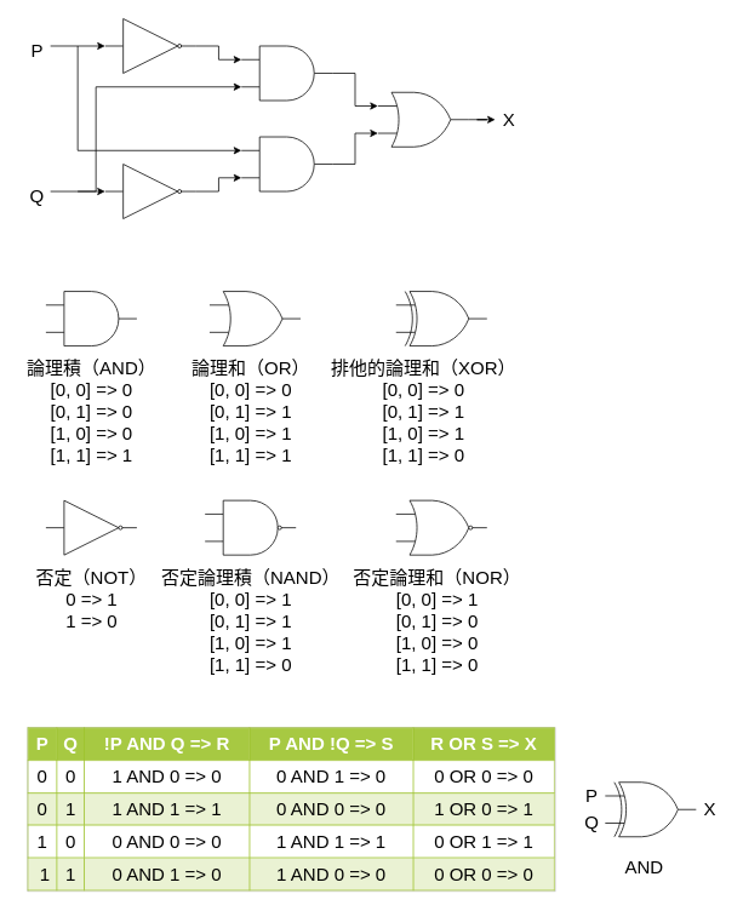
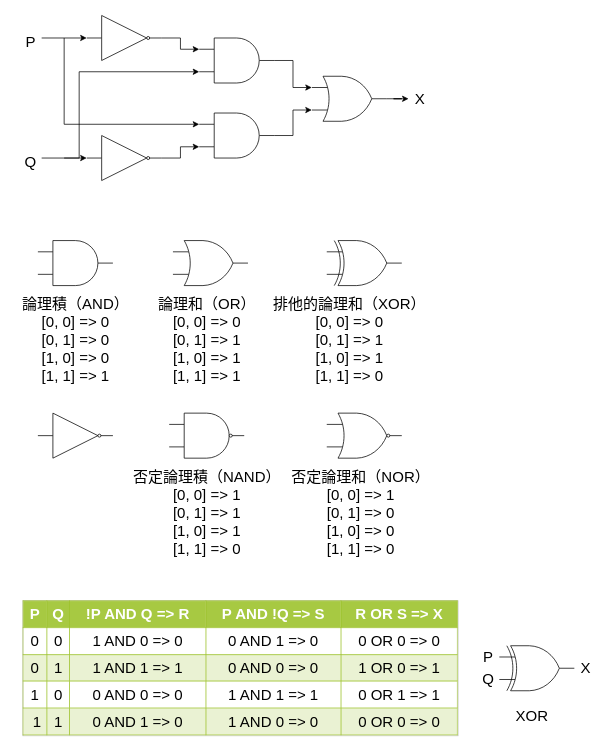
  <mxCell id="0" />
  <mxCell id="1" parent="0" />
  <mxCell id="2" style="edgeStyle=orthogonalEdgeStyle;rounded=0;orthogonalLoop=1;jettySize=auto;html=1;entryX=0;entryY=0.25;entryDx=0;entryDy=0;entryPerimeter=0;" edge="1" parent="1" source="3" target="6"><mxGeometry relative="1" as="geometry" /></mxCell>
  <mxCell id="3" value="" style="verticalLabelPosition=bottom;shadow=0;dashed=0;align=center;fillColor=#ffffff;html=1;verticalAlign=top;strokeWidth=1;shape=mxgraph.electrical.logic_gates.buffer2;negating=1;" vertex="1" parent="1"><mxGeometry x="115" y="20" width="100" height="60" as="geometry" /></mxCell>
  <mxCell id="4" style="edgeStyle=orthogonalEdgeStyle;rounded=0;orthogonalLoop=1;jettySize=auto;html=1;exitX=0;exitY=0.75;exitDx=0;exitDy=0;exitPerimeter=0;entryX=0;entryY=0.75;entryDx=0;entryDy=0;entryPerimeter=0;" edge="1" parent="1" target="6"><mxGeometry relative="1" as="geometry"><mxPoint x="85" y="210" as="sourcePoint" /><Array as="points"><mxPoint x="105" y="210" /><mxPoint x="105" y="95" /></Array></mxGeometry></mxCell>
  <mxCell id="5" style="edgeStyle=orthogonalEdgeStyle;rounded=0;orthogonalLoop=1;jettySize=auto;html=1;entryX=0;entryY=0.25;entryDx=0;entryDy=0;entryPerimeter=0;fontSize=20;" edge="1" parent="1" source="6" target="17"><mxGeometry relative="1" as="geometry" /></mxCell>
  <mxCell id="6" value="" style="verticalLabelPosition=bottom;shadow=0;dashed=0;align=center;fillColor=#ffffff;html=1;verticalAlign=top;strokeWidth=1;shape=mxgraph.electrical.logic_gates.logic_gate;operation=and;" vertex="1" parent="1"><mxGeometry x="265" y="50" width="100" height="60" as="geometry" /></mxCell>
  <mxCell id="7" style="edgeStyle=orthogonalEdgeStyle;rounded=0;orthogonalLoop=1;jettySize=auto;html=1;exitX=0;exitY=0.25;exitDx=0;exitDy=0;exitPerimeter=0;entryX=0;entryY=0.25;entryDx=0;entryDy=0;entryPerimeter=0;" edge="1" parent="1" target="9"><mxGeometry relative="1" as="geometry"><mxPoint x="85" y="50" as="sourcePoint" /><Array as="points"><mxPoint x="85" y="165" /></Array></mxGeometry></mxCell>
  <mxCell id="8" style="edgeStyle=orthogonalEdgeStyle;rounded=0;orthogonalLoop=1;jettySize=auto;html=1;entryX=0;entryY=0.75;entryDx=0;entryDy=0;entryPerimeter=0;fontSize=20;" edge="1" parent="1" source="9" target="17"><mxGeometry relative="1" as="geometry" /></mxCell>
  <mxCell id="9" value="" style="verticalLabelPosition=bottom;shadow=0;dashed=0;align=center;fillColor=#ffffff;html=1;verticalAlign=top;strokeWidth=1;shape=mxgraph.electrical.logic_gates.logic_gate;operation=and;" vertex="1" parent="1"><mxGeometry x="265" y="150" width="100" height="60" as="geometry" /></mxCell>
  <mxCell id="10" style="edgeStyle=orthogonalEdgeStyle;rounded=0;orthogonalLoop=1;jettySize=auto;html=1;entryX=0;entryY=0.75;entryDx=0;entryDy=0;entryPerimeter=0;" edge="1" parent="1" source="11" target="9"><mxGeometry relative="1" as="geometry" /></mxCell>
  <mxCell id="11" value="" style="verticalLabelPosition=bottom;shadow=0;dashed=0;align=center;fillColor=#ffffff;html=1;verticalAlign=top;strokeWidth=1;shape=mxgraph.electrical.logic_gates.buffer2;negating=1;" vertex="1" parent="1"><mxGeometry x="115" y="180" width="100" height="60" as="geometry" /></mxCell>
  <mxCell id="12" style="edgeStyle=orthogonalEdgeStyle;rounded=0;orthogonalLoop=1;jettySize=auto;html=1;" edge="1" parent="1" source="13" target="3"><mxGeometry relative="1" as="geometry" /></mxCell>
  <mxCell id="13" value="&lt;font style=&quot;font-size: 20px;&quot;&gt;P&lt;/font&gt;" style="text;html=1;resizable=0;points=[];autosize=1;align=center;verticalAlign=top;spacingTop=-4;fontSize=20;" vertex="1" parent="1"><mxGeometry x="25" y="40" width="30" height="20" as="geometry" /></mxCell>
  <mxCell id="14" style="edgeStyle=orthogonalEdgeStyle;rounded=0;orthogonalLoop=1;jettySize=auto;html=1;entryX=0;entryY=0.5;entryDx=0;entryDy=0;" edge="1" parent="1" source="15" target="11"><mxGeometry relative="1" as="geometry" /></mxCell>
  <mxCell id="15" value="&lt;font style=&quot;font-size: 20px;&quot;&gt;Q&lt;/font&gt;" style="text;html=1;resizable=0;points=[];autosize=1;align=center;verticalAlign=top;spacingTop=-4;fontSize=20;" vertex="1" parent="1"><mxGeometry x="25" y="200" width="30" height="20" as="geometry" /></mxCell>
  <mxCell id="16" style="edgeStyle=orthogonalEdgeStyle;rounded=0;orthogonalLoop=1;jettySize=auto;html=1;exitX=1;exitY=0.5;exitDx=0;exitDy=0;exitPerimeter=0;fontSize=20;" edge="1" parent="1" source="17" target="18"><mxGeometry relative="1" as="geometry" /></mxCell>
  <mxCell id="17" value="" style="verticalLabelPosition=bottom;shadow=0;dashed=0;align=center;fillColor=#ffffff;html=1;verticalAlign=top;strokeWidth=1;shape=mxgraph.electrical.logic_gates.logic_gate;operation=or;fontSize=20;" vertex="1" parent="1"><mxGeometry x="415" y="101" width="100" height="60" as="geometry" /></mxCell>
  <mxCell id="18" value="X" style="text;html=1;resizable=0;points=[];autosize=1;align=center;verticalAlign=top;spacingTop=-4;fontSize=20;" vertex="1" parent="1"><mxGeometry x="544" y="116" width="30" height="30" as="geometry" /></mxCell>
  <mxCell id="19" value="" style="verticalLabelPosition=bottom;shadow=0;dashed=0;align=center;fillColor=#ffffff;html=1;verticalAlign=top;strokeWidth=1;shape=mxgraph.electrical.logic_gates.logic_gate;operation=and;fontSize=20;" vertex="1" parent="1"><mxGeometry x="50" y="320" width="100" height="60" as="geometry" /></mxCell>
  <mxCell id="20" value="論理積（AND）&lt;br&gt;[0, 0] =&amp;gt; 0&lt;br&gt;[0, 1] =&amp;gt; 0&lt;br&gt;[1, 0] =&amp;gt; 0&lt;br&gt;[1, 1] =&amp;gt; 1" style="text;html=1;resizable=0;points=[];autosize=1;align=center;verticalAlign=top;spacingTop=-4;fontSize=20;" vertex="1" parent="1"><mxGeometry x="20" y="390" width="160" height="120" as="geometry" /></mxCell>
  <mxCell id="21" value="論理和（OR）&lt;br&gt;[0, 0] =&amp;gt; 0&lt;br&gt;[0, 1] =&amp;gt; 1&lt;br&gt;[1, 0] =&amp;gt; 1&lt;br&gt;[1, 1] =&amp;gt; 1" style="text;html=1;resizable=0;points=[];autosize=1;align=center;verticalAlign=top;spacingTop=-4;fontSize=20;" vertex="1" parent="1"><mxGeometry x="200" y="390" width="150" height="120" as="geometry" /></mxCell>
  <mxCell id="22" value="" style="verticalLabelPosition=bottom;shadow=0;dashed=0;align=center;fillColor=#ffffff;html=1;verticalAlign=top;strokeWidth=1;shape=mxgraph.electrical.logic_gates.logic_gate;operation=or;fontSize=20;" vertex="1" parent="1"><mxGeometry x="230" y="320" width="100" height="60" as="geometry" /></mxCell>
  <mxCell id="23" value="" style="verticalLabelPosition=bottom;shadow=0;dashed=0;align=center;fillColor=#ffffff;html=1;verticalAlign=top;strokeWidth=1;shape=mxgraph.electrical.logic_gates.logic_gate;operation=xor;fontSize=20;" vertex="1" parent="1"><mxGeometry x="435" y="320" width="100" height="60" as="geometry" /></mxCell>
  <mxCell id="24" value="排他的論理和（XOR）&lt;br&gt;[0, 0] =&amp;gt; 0&lt;br&gt;[0, 1] =&amp;gt; 1&lt;br&gt;[1, 0] =&amp;gt; 1&lt;br&gt;[1, 1] =&amp;gt; 0" style="text;html=1;resizable=0;points=[];autosize=1;align=center;verticalAlign=top;spacingTop=-4;fontSize=20;" vertex="1" parent="1"><mxGeometry x="355" y="390" width="220" height="120" as="geometry" /></mxCell>
  <mxCell id="25" value="" style="verticalLabelPosition=bottom;shadow=0;dashed=0;align=center;fillColor=#ffffff;html=1;verticalAlign=top;strokeWidth=1;shape=mxgraph.electrical.logic_gates.buffer2;negating=1;fontSize=20;" vertex="1" parent="1"><mxGeometry x="50" y="550" width="100" height="60" as="geometry" /></mxCell>
- <mxCell id="26" value="否定（NOT）&lt;br&gt;0 =&amp;gt; 1&lt;br&gt;1 =&amp;gt; 0" style="text;html=1;resizable=0;points=[];autosize=1;align=center;verticalAlign=top;spacingTop=-4;fontSize=20;" vertex="1" parent="1"><mxGeometry x="30" y="620" width="140" height="70" as="geometry" /></mxCell>
  <mxCell id="27" value="否定論理積（NAND）&lt;br&gt;[0, 0] =&amp;gt; 1&lt;br&gt;[0, 1] =&amp;gt; 1&lt;br&gt;[1, 0] =&amp;gt; 1&lt;br&gt;[1, 1] =&amp;gt; 0" style="text;html=1;resizable=0;points=[];autosize=1;align=center;verticalAlign=top;spacingTop=-4;fontSize=20;" vertex="1" parent="1"><mxGeometry x="170" y="620" width="210" height="120" as="geometry" /></mxCell>
  <mxCell id="28" value="" style="verticalLabelPosition=bottom;shadow=0;dashed=0;align=center;fillColor=#ffffff;html=1;verticalAlign=top;strokeWidth=1;shape=mxgraph.electrical.logic_gates.logic_gate;operation=and;negating=1;fontSize=20;" vertex="1" parent="1"><mxGeometry x="225" y="550" width="100" height="60" as="geometry" /></mxCell>
  <mxCell id="29" value="否定論理和（NOR）&lt;br&gt;[0, 0] =&amp;gt; 1&lt;br&gt;[0, 1] =&amp;gt; 0&lt;br&gt;[1, 0] =&amp;gt; 0&lt;br&gt;[1, 1] =&amp;gt; 0" style="text;html=1;resizable=0;points=[];autosize=1;align=center;verticalAlign=top;spacingTop=-4;fontSize=20;" vertex="1" parent="1"><mxGeometry x="380" y="620" width="200" height="120" as="geometry" /></mxCell>
  <mxCell id="30" value="" style="verticalLabelPosition=bottom;shadow=0;dashed=0;align=center;fillColor=#ffffff;html=1;verticalAlign=top;strokeWidth=1;shape=mxgraph.electrical.logic_gates.logic_gate;operation=or;negating=1;fontSize=20;" vertex="1" parent="1"><mxGeometry x="435" y="550" width="100" height="60" as="geometry" /></mxCell>
  <mxCell id="31" value="&lt;table border=&quot;1&quot; width=&quot;100%&quot; cellpadding=&quot;4&quot; style=&quot;width: 100% ; height: 100% ; border-collapse: collapse&quot;&gt;&lt;tbody&gt;&lt;tr style=&quot;background-color: #a7c942 ; color: #ffffff ; border: 1px solid #98bf21&quot;&gt;&lt;th align=&quot;left&quot; style=&quot;text-align: center&quot;&gt;P&lt;/th&gt;&lt;th align=&quot;left&quot; style=&quot;text-align: center&quot;&gt;Q&lt;/th&gt;&lt;th align=&quot;left&quot; style=&quot;text-align: center&quot;&gt;!P AND Q =&amp;gt; R&lt;/th&gt;&lt;td&gt;&lt;b&gt;P AND !Q =&amp;gt; S&lt;/b&gt;&lt;/td&gt;&lt;td&gt;&lt;b&gt;R OR S =&amp;gt; X&lt;/b&gt;&lt;/td&gt;&lt;/tr&gt;&lt;tr style=&quot;border: 1px solid #98bf21&quot;&gt;&lt;td&gt;0&lt;/td&gt;&lt;td&gt;0&lt;/td&gt;&lt;td&gt;1 AND 0 =&amp;gt; 0&lt;/td&gt;&lt;td&gt;0 AND 1 =&amp;gt; 0&lt;/td&gt;&lt;td&gt;0 OR 0 =&amp;gt; 0&lt;/td&gt;&lt;/tr&gt;&lt;tr style=&quot;background-color: #eaf2d3 ; border: 1px solid #98bf21&quot;&gt;&lt;td&gt;0&lt;/td&gt;&lt;td&gt;1&lt;/td&gt;&lt;td&gt;1 AND 1 =&amp;gt; 1&lt;/td&gt;&lt;td&gt;0 AND 0 =&amp;gt; 0&lt;/td&gt;&lt;td&gt;1 OR 0 =&amp;gt; 1&lt;/td&gt;&lt;/tr&gt;&lt;tr style=&quot;border: 1px solid #98bf21&quot;&gt;&lt;td&gt;1&lt;/td&gt;&lt;td&gt;0&lt;/td&gt;&lt;td&gt;0 AND 0 =&amp;gt; 0&lt;/td&gt;&lt;td&gt;1 AND 1 =&amp;gt; 1&lt;/td&gt;&lt;td&gt;0 OR 1 =&amp;gt; 1&lt;/td&gt;&lt;/tr&gt;&lt;tr style=&quot;background-color: #eaf2d3 ; border: 1px solid #98bf21&quot;&gt;&lt;td&gt;&amp;nbsp;1&lt;/td&gt;&lt;td&gt;1&lt;/td&gt;&lt;td&gt;0 AND 1 =&amp;gt; 0&lt;/td&gt;&lt;td&gt;1 AND 0 =&amp;gt; 0&lt;/td&gt;&lt;td&gt;0 OR 0 =&amp;gt; 0&lt;/td&gt;&lt;/tr&gt;&lt;/tbody&gt;&lt;/table&gt;" style="text;html=1;strokeColor=#c0c0c0;fillColor=#ffffff;overflow=fill;rounded=0;fontSize=20;align=center;" vertex="1" parent="1"><mxGeometry x="30" y="800" width="580" height="180" as="geometry" /></mxCell>
  <mxCell id="32" value="" style="verticalLabelPosition=bottom;shadow=0;dashed=0;align=center;fillColor=#ffffff;html=1;verticalAlign=top;strokeWidth=1;shape=mxgraph.electrical.logic_gates.logic_gate;operation=xor;fontSize=20;" vertex="1" parent="1"><mxGeometry x="665" y="860" width="100" height="60" as="geometry" /></mxCell>
  <mxCell id="33" value="&lt;font style=&quot;font-size: 20px;&quot;&gt;P&lt;/font&gt;" style="text;html=1;resizable=0;points=[];autosize=1;align=center;verticalAlign=top;spacingTop=-4;fontSize=20;" vertex="1" parent="1"><mxGeometry x="635.143" y="860" width="30" height="20" as="geometry" /></mxCell>
  <mxCell id="34" value="&lt;font style=&quot;font-size: 20px&quot;&gt;Q&lt;br&gt;&lt;/font&gt;" style="text;html=1;resizable=0;points=[];autosize=1;align=center;verticalAlign=top;spacingTop=-4;fontSize=20;" vertex="1" parent="1"><mxGeometry x="635.143" y="890" width="30" height="30" as="geometry" /></mxCell>
  <mxCell id="35" value="X" style="text;html=1;resizable=0;points=[];autosize=1;align=center;verticalAlign=top;spacingTop=-4;fontSize=20;" vertex="1" parent="1"><mxGeometry x="765" y="875" width="30" height="30" as="geometry" /></mxCell>
- <mxCell id="36" value="AND" style="text;html=1;resizable=0;points=[];autosize=1;align=left;verticalAlign=top;spacingTop=-4;fontSize=20;" vertex="1" parent="1"><mxGeometry x="685" y="939" width="60" height="30" as="geometry" /></mxCell>
+ <mxCell id="36" value="XOR" style="text;html=1;resizable=0;points=[];autosize=1;align=left;verticalAlign=top;spacingTop=-4;fontSize=20;" vertex="1" parent="1"><mxGeometry x="685" y="939" width="60" height="30" as="geometry" /></mxCell>
